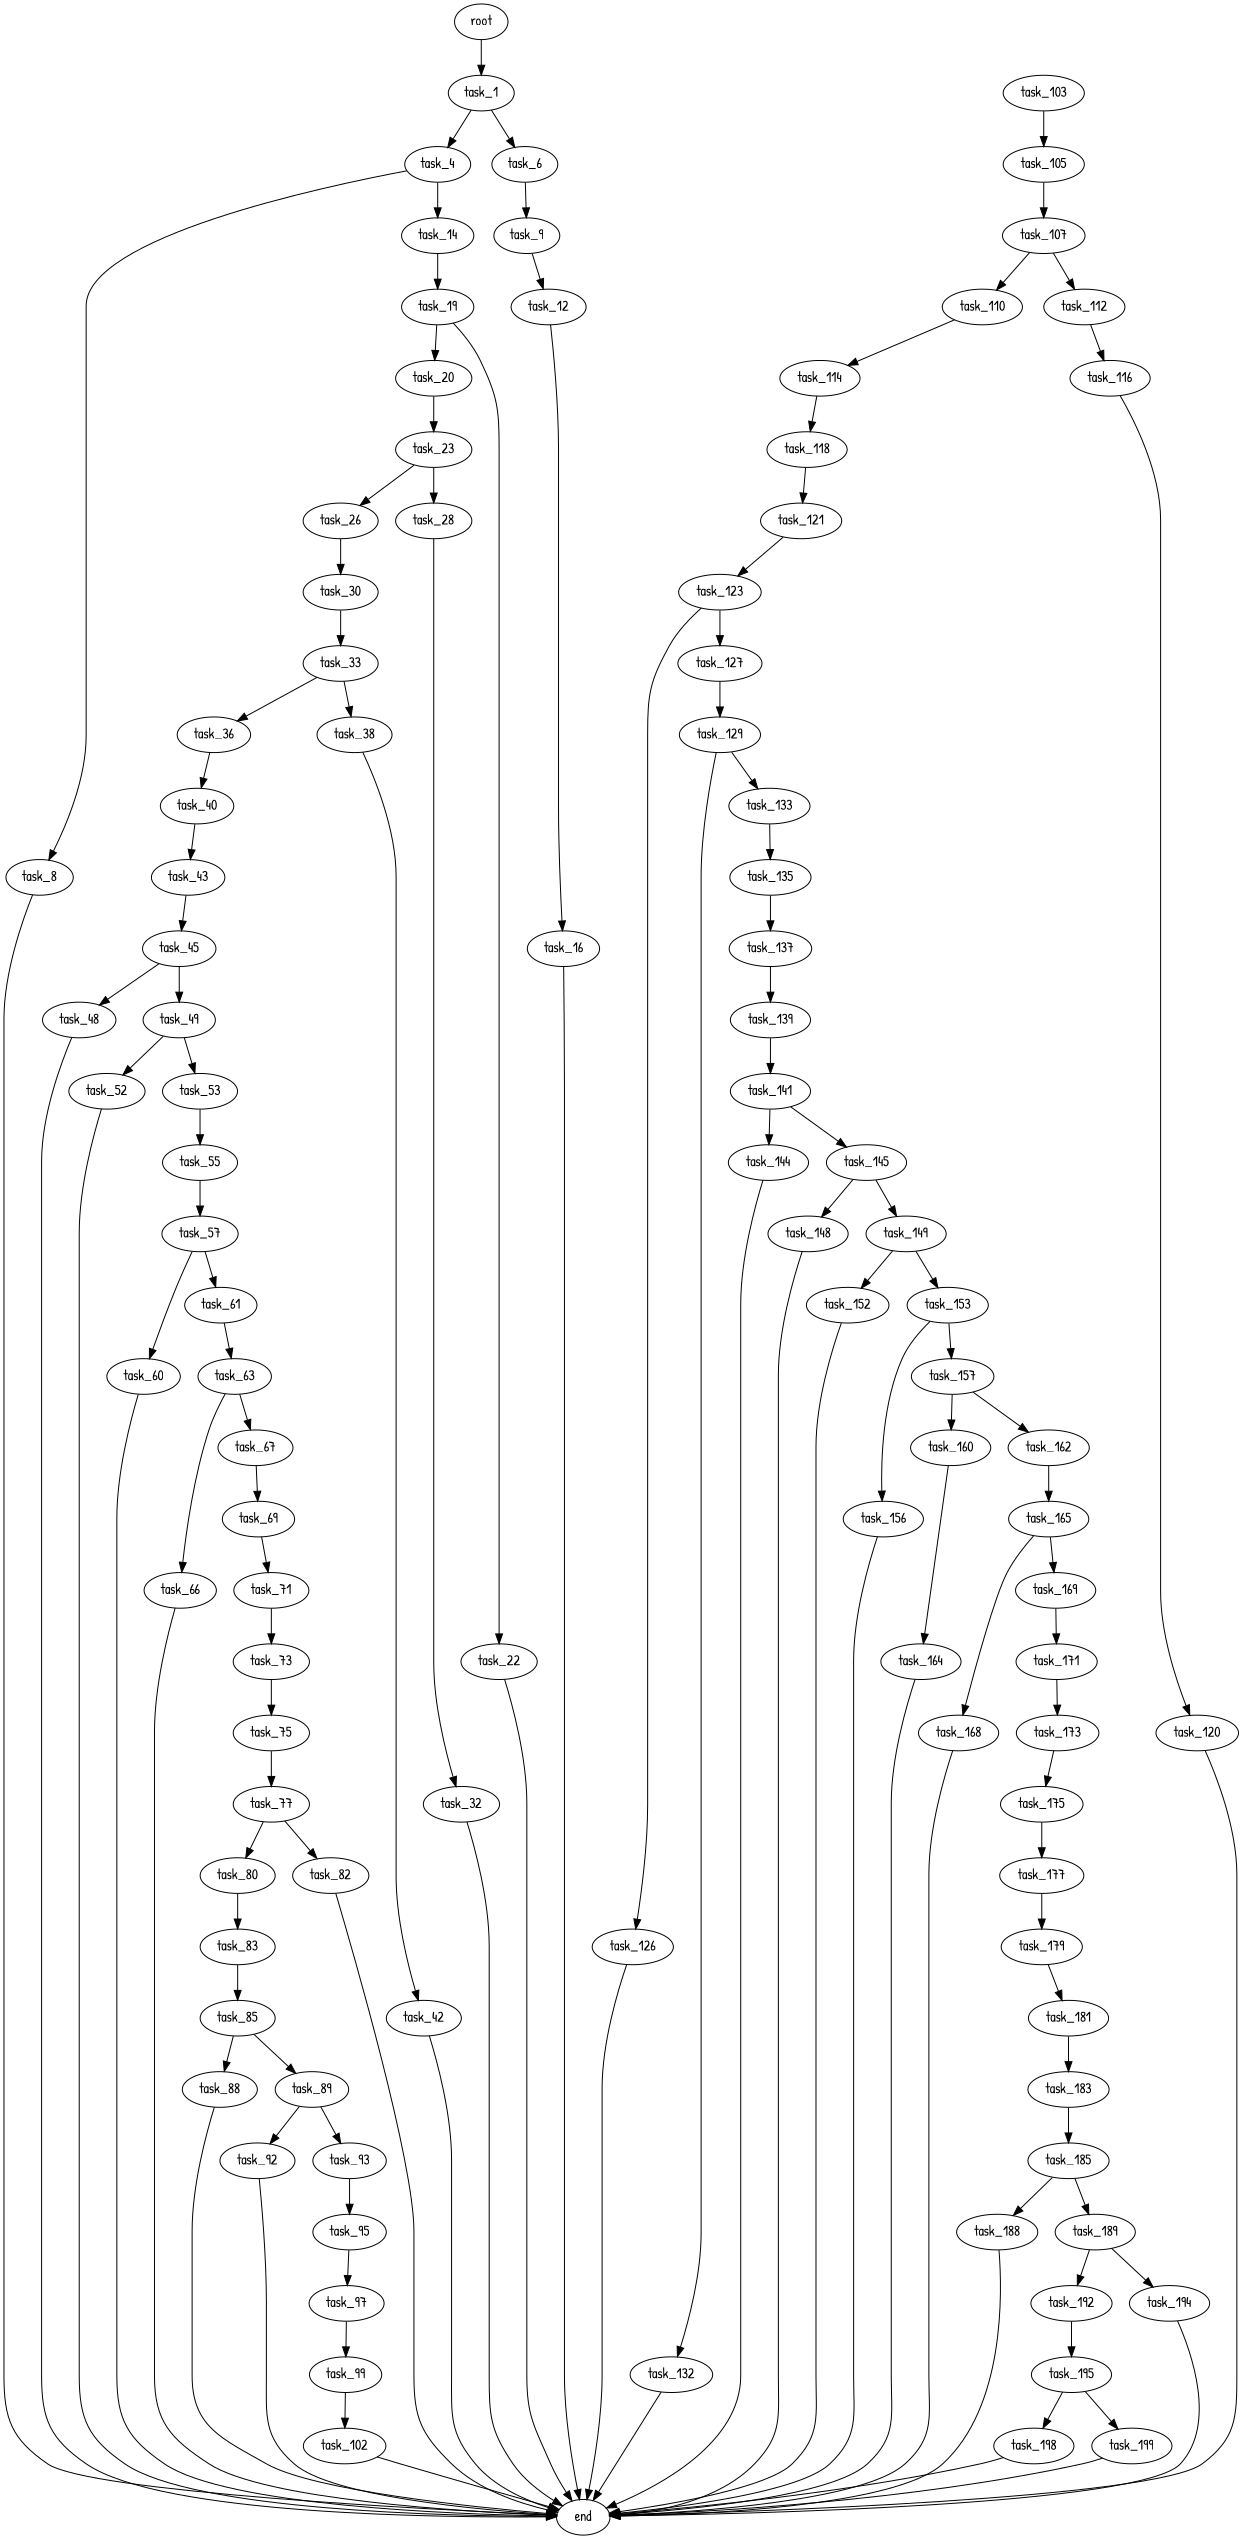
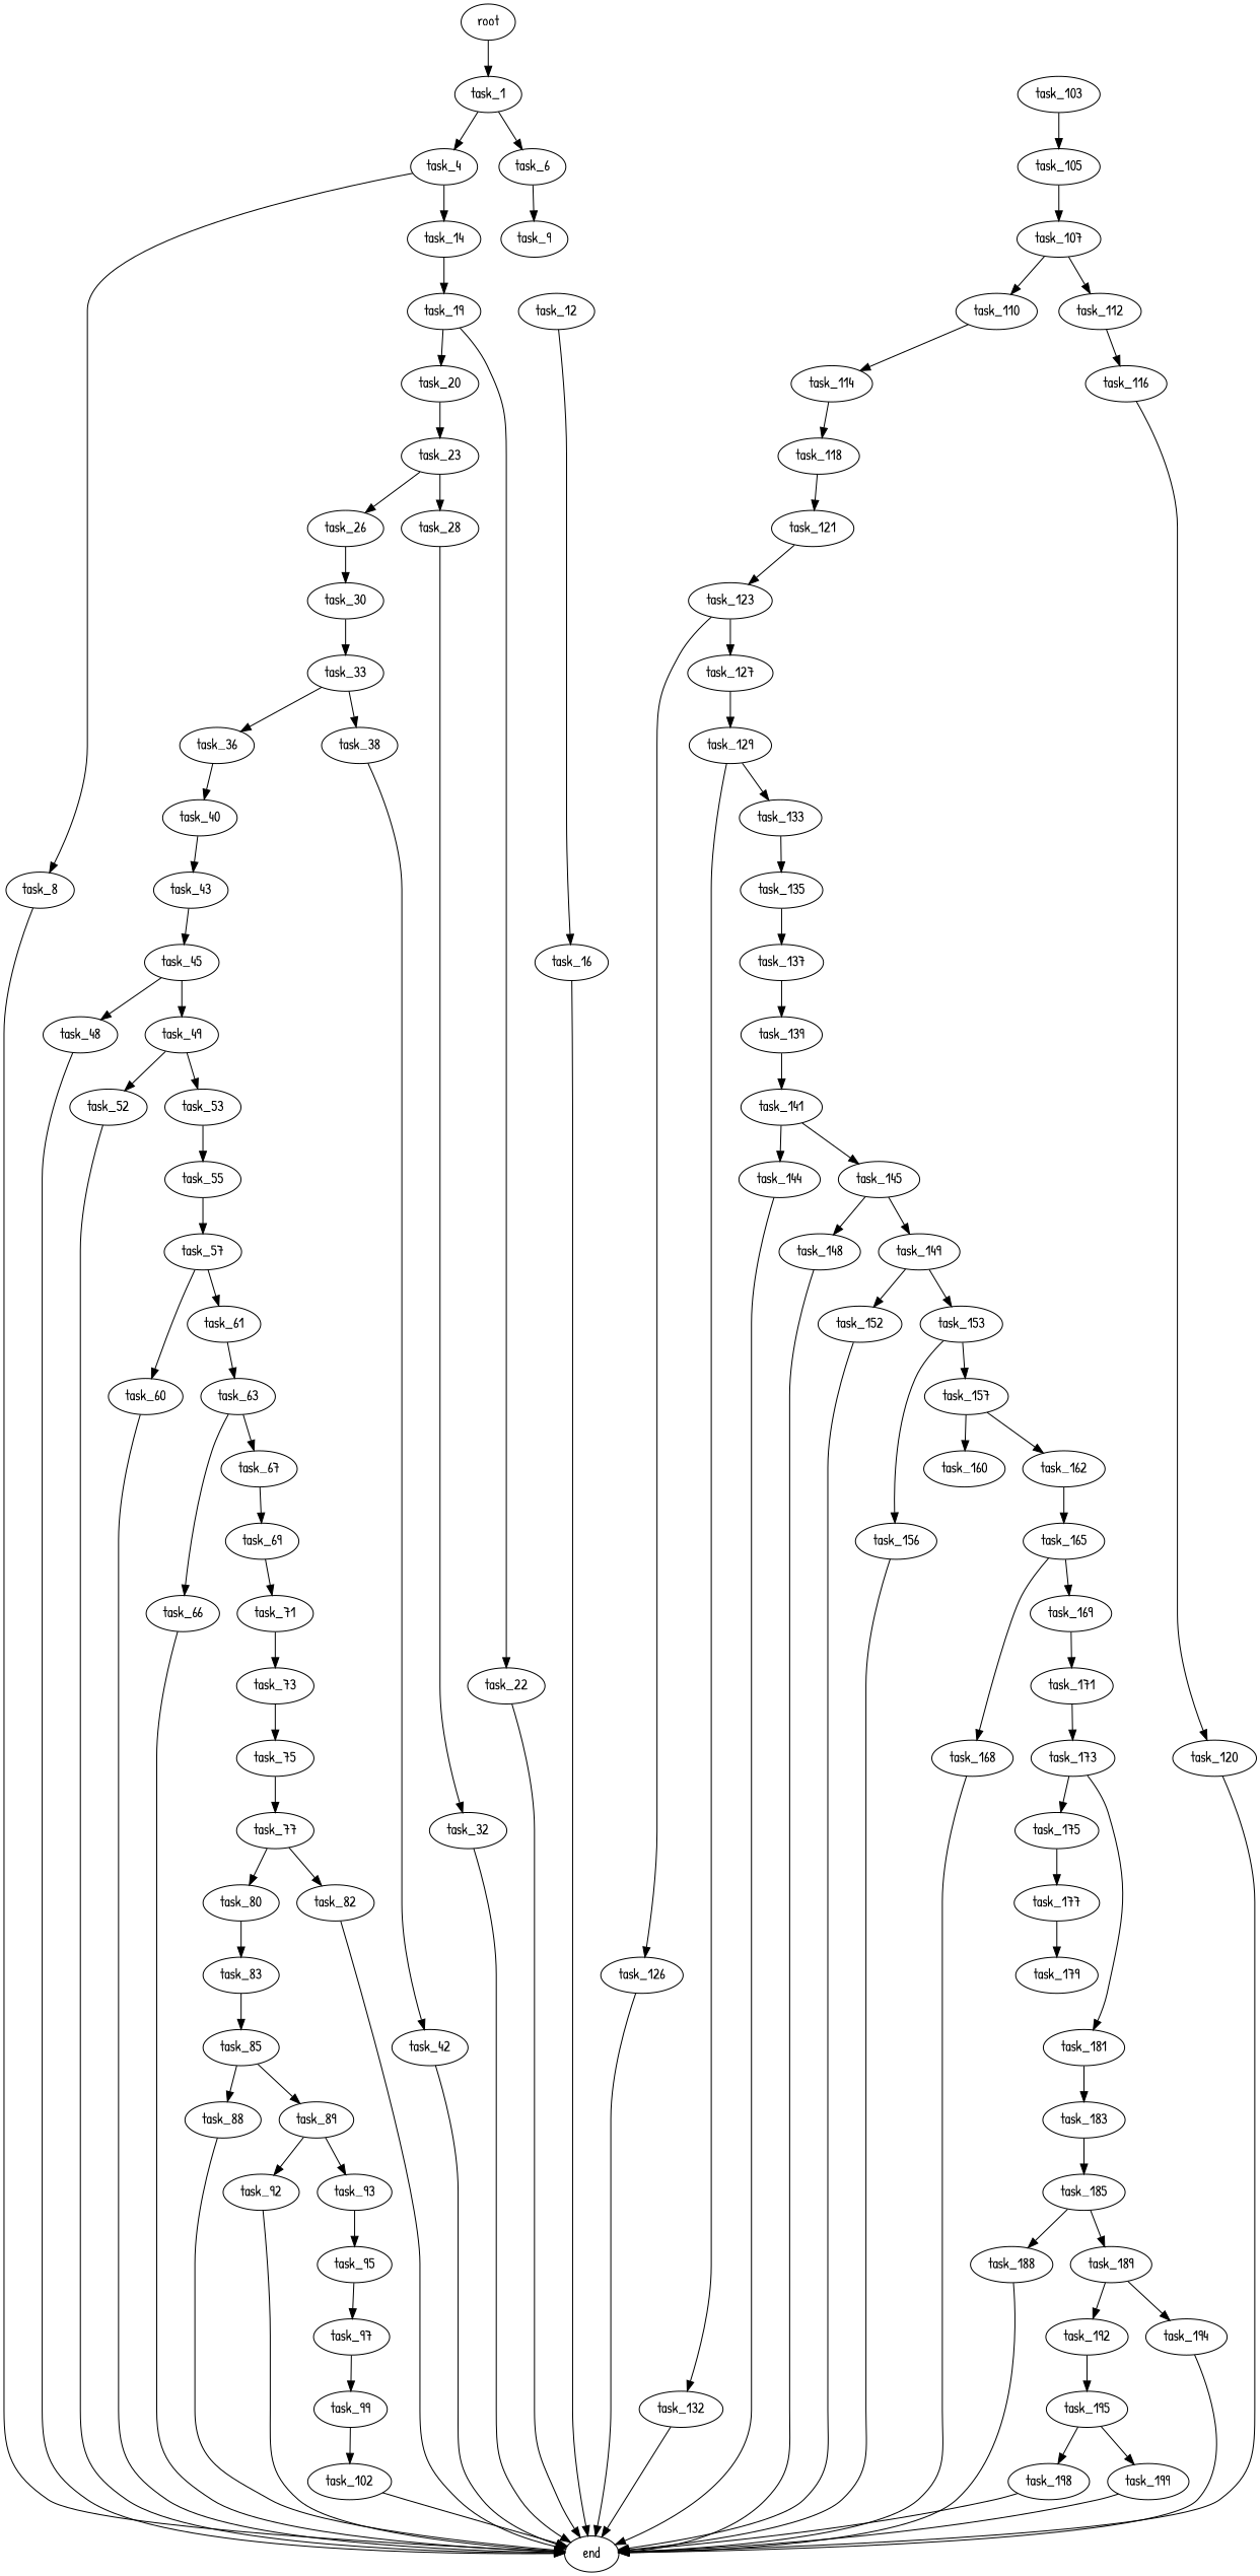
  digraph {
    fontname="Patrick Hand"
    node [fontname="Patrick Hand"]
    edge [fontname="Patrick Hand"]
    root
    task_1
    task_4
    task_6
    task_8
    task_14
    task_9
    end
    task_12
    task_16
    n11 [label=task_19]
    task_20
    task_22
    task_23
    task_26
    task_28
    task_30
    task_32
    task_33
    task_36
    task_38
    task_40
    task_42
    task_43
    task_45
    task_48
    task_49
    task_52
    task_53
    task_55
    task_57
    task_60
    task_61
    task_63
    task_66
    task_67
    task_69
    task_71
    task_73
    task_75
    task_77
    task_80
    task_82
    task_83
    task_85
    task_88
    task_89
    task_92
    task_93
    task_95
    task_97
    task_99
    task_102
    task_103
    task_105
    task_107
    task_110
    task_112
    task_114
    task_116
    task_118
    task_120
    task_121
    task_123
    task_126
    task_127
    task_129
    task_132
    task_133
    task_135
    task_137
    task_139
    task_141
    task_144
    task_145
    task_148
    task_149
    task_152
    task_153
    task_156
    task_157
    task_160
    task_162
-   task_164
    task_165
    task_168
    task_169
    task_171
    task_173
    task_175
    task_177
    task_179
    task_181
    task_183
    task_185
    task_188
    task_189
    task_192
    task_194
    task_195
    task_198
    task_199
    root -> task_1
    task_1 -> task_4
    task_1 -> task_6
    task_4 -> task_8
    task_4 -> task_14
    task_6 -> task_9
    task_8 -> end
    task_14 -> n11
-   task_9 -> task_12
    task_12 -> task_16
    task_16 -> end
    n11 -> task_20
    n11 -> task_22
    task_20 -> task_23
    task_22 -> end
    task_23 -> task_26
    task_23 -> task_28
    task_26 -> task_30
    task_28 -> task_32
    task_30 -> task_33
    task_32 -> end
    task_33 -> task_36
    task_33 -> task_38
    task_36 -> task_40
    task_38 -> task_42
    task_40 -> task_43
    task_42 -> end
    task_43 -> task_45
    task_45 -> task_48
    task_45 -> task_49
    task_48 -> end
    task_49 -> task_52
    task_49 -> task_53
    task_52 -> end
    task_53 -> task_55
    task_55 -> task_57
    task_57 -> task_60
    task_57 -> task_61
    task_60 -> end
    task_61 -> task_63
    task_63 -> task_66
    task_63 -> task_67
    task_66 -> end
    task_67 -> task_69
    task_69 -> task_71
    task_71 -> task_73
    task_73 -> task_75
    task_75 -> task_77
    task_77 -> task_80
    task_77 -> task_82
    task_80 -> task_83
    task_82 -> end
    task_83 -> task_85
    task_85 -> task_88
    task_85 -> task_89
    task_88 -> end
    task_89 -> task_92
    task_89 -> task_93
    task_92 -> end
    task_93 -> task_95
    task_95 -> task_97
    task_97 -> task_99
    task_99 -> task_102
    task_102 -> end
    task_103 -> task_105
    task_105 -> task_107
    task_107 -> task_110
    task_107 -> task_112
    task_110 -> task_114
    task_112 -> task_116
    task_114 -> task_118
    task_116 -> task_120
    task_118 -> task_121
    task_120 -> end
    task_121 -> task_123
    task_123 -> task_126
    task_123 -> task_127
    task_126 -> end
    task_127 -> task_129
    task_129 -> task_132
    task_129 -> task_133
    task_132 -> end
    task_133 -> task_135
    task_135 -> task_137
    task_137 -> task_139
    task_139 -> task_141
    task_141 -> task_144
    task_141 -> task_145
    task_144 -> end
    task_145 -> task_148
    task_145 -> task_149
    task_148 -> end
    task_149 -> task_152
    task_149 -> task_153
    task_152 -> end
    task_153 -> task_156
    task_153 -> task_157
    task_156 -> end
    task_157 -> task_160
    task_157 -> task_162
-   task_160 -> task_164
    task_162 -> task_165
-   task_164 -> end
    task_165 -> task_168
    task_165 -> task_169
    task_168 -> end
    task_169 -> task_171
    task_171 -> task_173
    task_173 -> task_175
    task_175 -> task_177
    task_177 -> task_179
-   task_179 -> task_181
+   task_173 -> task_181
    task_181 -> task_183
    task_183 -> task_185
    task_185 -> task_188
    task_185 -> task_189
    task_188 -> end
    task_189 -> task_192
    task_189 -> task_194
    task_192 -> task_195
    task_194 -> end
    task_195 -> task_198
    task_195 -> task_199
    task_198 -> end
    task_199 -> end
  }
